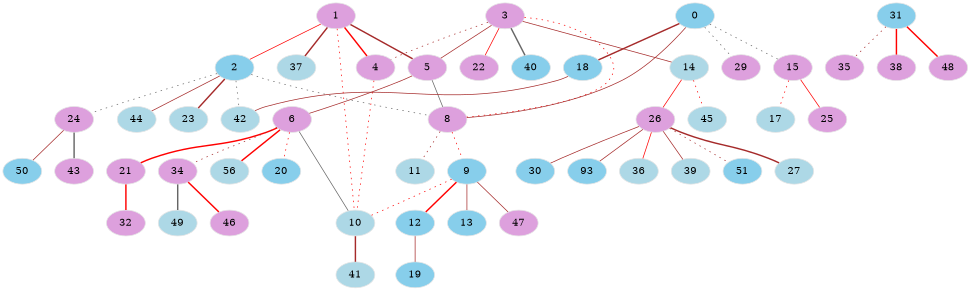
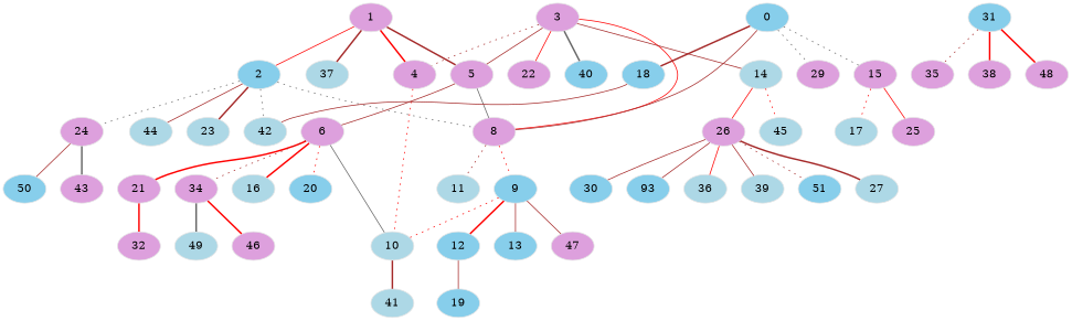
  graph {
    node [color=gray90 fillcolor=plum style=filled]
    edge [color=brown style=solid]
    2 [fillcolor=skyblue]
    1
    4
    5
    10 [fillcolor=lightblue]
    37 [fillcolor=lightblue]
    8
    23 [fillcolor=lightblue]
    24
    42 [fillcolor=lightblue]
    44 [fillcolor=lightblue]
    6
    41 [fillcolor=lightblue]
    9 [fillcolor=skyblue]
    11 [fillcolor=lightblue]
    43
    50 [fillcolor=skyblue]
    3
    14 [fillcolor=lightblue]
    22
    40 [fillcolor=skyblue]
    26
    45 [fillcolor=lightblue]
-   16 [fillcolor=lightblue label=56]
+   16 [fillcolor=lightblue]
    20 [fillcolor=skyblue]
    21
    34
    32
    46
    49 [fillcolor=lightblue]
    n31 [fillcolor=skyblue label=0]
    15
    18 [fillcolor=skyblue]
    29
    17 [fillcolor=lightblue]
    25
    12 [fillcolor=skyblue]
    13 [fillcolor=skyblue]
    47
    19 [fillcolor=skyblue]
    31 [fillcolor=skyblue]
    35
    38
    48
    27 [fillcolor=lightblue]
    30 [fillcolor=skyblue]
    n47 [fillcolor=skyblue label=93]
    36 [fillcolor=lightblue]
    39 [fillcolor=lightblue]
    51 [fillcolor=skyblue]
    2 -- 8 [color=gray40 style=dotted]
    2 -- 23 [style=bold]
    2 -- 24 [color=gray40 style=dotted]
    2 -- 42 [color=gray40 style=dotted]
    2 -- 44
    1 -- 2 [color=red]
    1 -- 4 [color=red style=bold]
    1 -- 5 [style=bold]
-   1 -- 10 [color=red style=dotted]
    1 -- 37 [style=bold]
    4 -- 10 [color=red style=dotted]
    5 -- 8 [color=gray40]
    5 -- 6
    10 -- 41 [style=bold]
    8 -- 9 [color=red style=dotted]
    8 -- 11 [style=dotted]
    24 -- 43 [color=gray40 style=bold]
    24 -- 50
    6 -- 10 [color=gray40]
    6 -- 16 [color=red style=bold]
    6 -- 20 [color=red style=dotted]
    6 -- 21 [color=red style=bold]
    6 -- 34 [style=dotted]
    9 -- 10 [color=red style=dotted]
    9 -- 12 [color=red style=bold]
    9 -- 13
    9 -- 47
    3 -- 4 [style=dotted]
    3 -- 5
-   3 -- 8 [color=red style=dotted]
+   3 -- 8 [color=red]
    3 -- 14
    3 -- 22 [color=red]
    3 -- 40 [color=gray40 style=bold]
    14 -- 26 [color=red]
    14 -- 45 [color=red style=dotted]
    26 -- 27 [style=bold]
    26 -- 30
    26 -- n47
    26 -- 36 [color=red]
    26 -- 39
    26 -- 51 [style=dotted]
    21 -- 32 [color=red style=bold]
    34 -- 46 [color=red style=bold]
    34 -- 49 [color=gray40 style=bold]
    n31 -- 8
    n31 -- 15 [color=gray40 style=dotted]
    n31 -- 18 [style=bold]
    n31 -- 29 [color=gray40 style=dotted]
    15 -- 17 [color=red style=dotted]
    15 -- 25 [color=red]
    18 -- 42
    12 -- 19
    31 -- 35 [style=dotted]
    31 -- 38 [color=red style=bold]
    31 -- 48 [color=red style=bold]
  }
